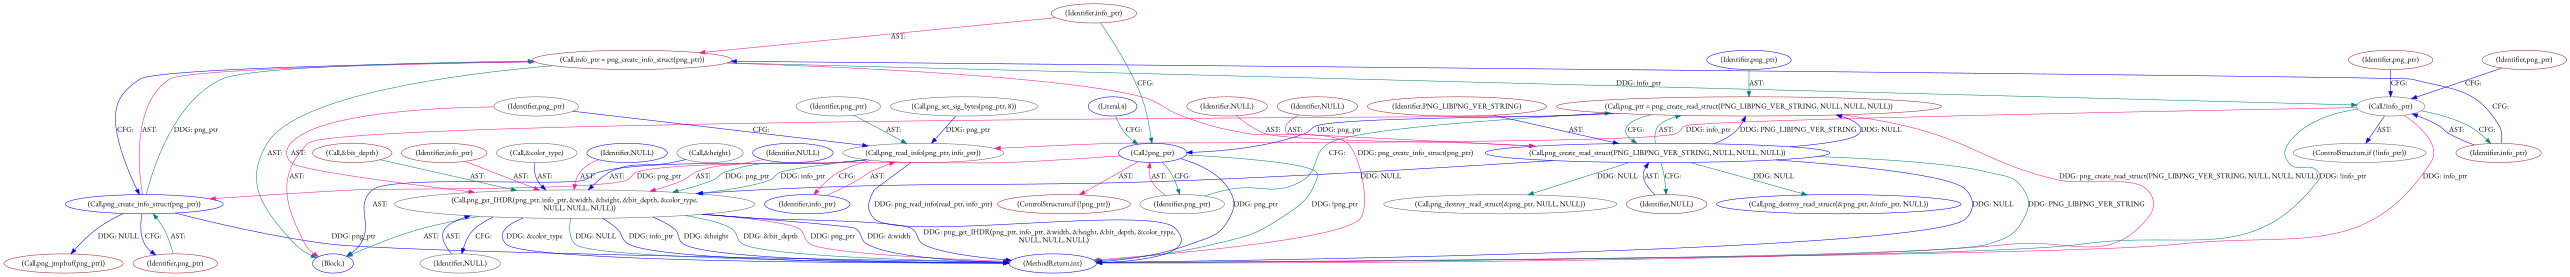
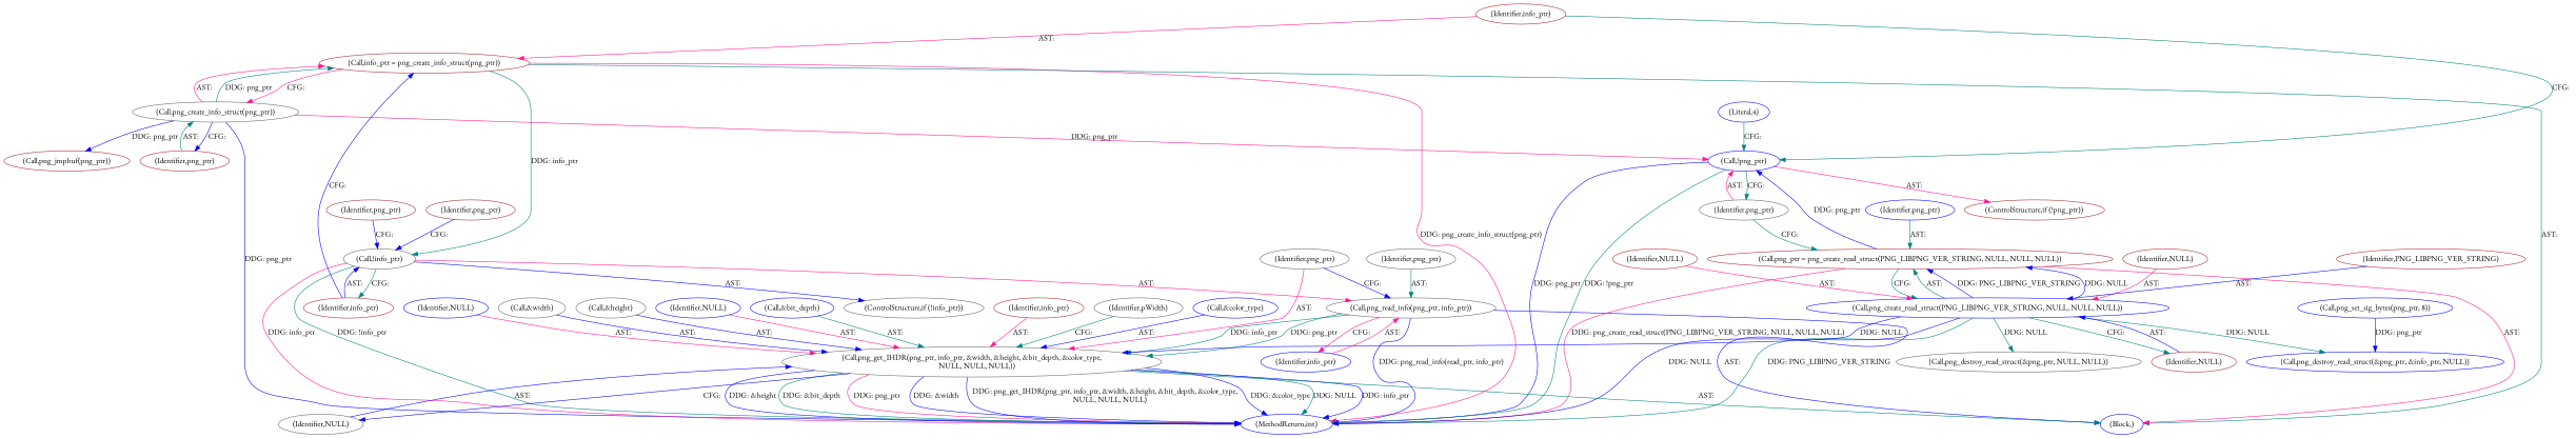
  digraph {
    fontname="EB Garamond"
    node [color=brown fontname="EB Garamond"]
    edge [color=blue fontname="EB Garamond"]
    n1 [label="(Call,info_ptr = png_create_info_struct(png_ptr))"]
-   n2 [color=blue label="(Call,png_create_info_struct(png_ptr))"]
+   n2 [color=gray40 label="(Call,png_create_info_struct(png_ptr))"]
    n3 [color=gray40 label="(Call,!info_ptr)"]
    n4 [color=blue label="(MethodReturn,int)"]
    n5 [color=blue label="(Block,)"]
    n6 [label="(Call,png_jmpbuf(png_ptr))"]
    n7 [label="(Identifier,png_ptr)"]
    n8 [color=gray40 label="(Call,png_read_info(png_ptr, info_ptr))"]
    n9 [label="(Identifier,info_ptr)"]
    n10 [color=gray40 label="(ControlStructure,if (!info_ptr))"]
    n11 [color=blue label="(Call,!png_ptr)"]
    n12 [label="(ControlStructure,if (!png_ptr))"]
    n13 [color=gray40 label="(Identifier,png_ptr)"]
    n14 [label="(Call,png_ptr = png_create_read_struct(PNG_LIBPNG_VER_STRING, NULL, NULL, NULL))"]
    n15 [color=blue label="(Call,png_create_read_struct(PNG_LIBPNG_VER_STRING, NULL, NULL, NULL))"]
    n16 [color=gray40 label="(Call,png_get_IHDR(png_ptr, info_ptr, &width, &height, &bit_depth, &color_type,\n      NULL, NULL, NULL))"]
    n17 [color=gray40 label="(Call,png_destroy_read_struct(&png_ptr, NULL, NULL))"]
    n18 [label="(Identifier,NULL)"]
    n19 [color=blue label="(Call,png_destroy_read_struct(&png_ptr, &info_ptr, NULL))"]
    n20 [color=gray40 label="(Identifier,NULL)"]
    n21 [color=blue label="(Identifier,info_ptr)"]
    n22 [color=blue label="(Identifier,NULL)"]
    n23 [label="(Identifier,png_ptr)"]
    n24 [color=gray40 label="(Identifier,png_ptr)"]
-   n25 [label="(Call,&bit_depth)"]
+   n25 [color=blue label="(Call,&bit_depth)"]
    n26 [label="(Identifier,info_ptr)"]
+   n27 [color=gray40 label="(Identifier,pWidth)"]
    n28 [label="(Identifier,png_ptr)"]
    n29 [label="(Identifier,NULL)"]
    n30 [color=blue label="(Identifier,png_ptr)"]
    n31 [label="(Identifier,PNG_LIBPNG_VER_STRING)"]
-   n32 [color=gray40 label="(Call,&color_type)"]
+   n32 [color=blue label="(Call,&color_type)"]
    n33 [label="(Identifier,info_ptr)"]
    n34 [color=gray40 label="(Identifier,png_ptr)"]
    n35 [color=blue label="(Identifier,NULL)"]
-   n37 [color=gray40 label="(Call,png_set_sig_bytes(png_ptr, 8))"]
+   n36 [color=gray40 label="(Call,&width)"]
+   n37 [color=blue label="(Call,png_set_sig_bytes(png_ptr, 8))"]
    n38 [label="(Identifier,NULL)"]
    n39 [color=gray40 label="(Call,&height)"]
    n40 [color=blue label="(Literal,4)"]
-   n1 -> n2 [label="CFG: "]
+   n1 -> n2 [color=deeppink label="CFG: "]
    n1 -> n3 [color=teal label="DDG: info_ptr"]
    n1 -> n4 [color=deeppink label="DDG: png_create_info_struct(png_ptr)"]
    n1 -> n5 [color=teal label="AST: "]
    n2 -> n1 [color=deeppink label="AST: "]
    n2 -> n1 [color=teal label="DDG: png_ptr"]
    n2 -> n4 [label="DDG: png_ptr"]
-   n2 -> n6 [label="DDG: NULL"]
+   n2 -> n6 [label="DDG: png_ptr"]
    n2 -> n7 [label="CFG: "]
    n3 -> n4 [color=teal label="DDG: !info_ptr"]
    n3 -> n4 [color=deeppink label="DDG: info_ptr"]
-   n3 -> n8 [color=deeppink label="DDG: info_ptr"]
+   n3 -> n8 [color=deeppink label="AST: "]
    n3 -> n9 [color=teal label="CFG: "]
    n3 -> n10 [label="AST: "]
    n7 -> n2 [color=teal label="AST: "]
    n8 -> n4 [label="DDG: png_read_info(read_ptr, info_ptr)"]
    n8 -> n5 [label="AST: "]
    n8 -> n16 [color=teal label="DDG: png_ptr"]
    n8 -> n16 [color=teal label="DDG: info_ptr"]
    n8 -> n21 [color=deeppink label="CFG: "]
    n9 -> n1 [label="CFG: "]
    n9 -> n3 [label="AST: "]
-   n11 -> n2 [color=deeppink label="DDG: png_ptr"]
+   n2 -> n11 [color=deeppink label="DDG: png_ptr"]
    n11 -> n4 [label="DDG: png_ptr"]
    n11 -> n4 [color=teal label="DDG: !png_ptr"]
    n11 -> n12 [color=deeppink label="AST: "]
    n11 -> n13 [color=teal label="CFG: "]
    n13 -> n11 [color=deeppink label="AST: "]
    n13 -> n14 [color=teal label="CFG: "]
    n14 -> n4 [color=deeppink label="DDG: png_create_read_struct(PNG_LIBPNG_VER_STRING, NULL, NULL, NULL)"]
    n14 -> n5 [color=deeppink label="AST: "]
    n14 -> n11 [label="DDG: png_ptr"]
    n14 -> n15 [color=teal label="CFG: "]
    n15 -> n4 [color=teal label="DDG: PNG_LIBPNG_VER_STRING"]
    n15 -> n4 [label="DDG: NULL"]
    n15 -> n14 [color=teal label="AST: "]
    n15 -> n14 [label="DDG: PNG_LIBPNG_VER_STRING"]
    n15 -> n14 [label="DDG: NULL"]
    n15 -> n16 [label="DDG: NULL"]
    n15 -> n17 [color=teal label="DDG: NULL"]
    n15 -> n18 [color=teal label="CFG: "]
    n15 -> n19 [color=teal label="DDG: NULL"]
    n16 -> n4 [color=teal label="DDG: &bit_depth"]
    n16 -> n4 [color=deeppink label="DDG: png_ptr"]
    n16 -> n4 [label="DDG: &width"]
    n16 -> n4 [label="DDG: png_get_IHDR(png_ptr, info_ptr, &width, &height, &bit_depth, &color_type,\n      NULL, NULL, NULL)"]
    n16 -> n4 [label="DDG: &color_type"]
    n16 -> n4 [color=teal label="DDG: NULL"]
    n16 -> n4 [label="DDG: info_ptr"]
    n16 -> n4 [label="DDG: &height"]
    n16 -> n5 [color=teal label="AST: "]
    n16 -> n20 [label="CFG: "]
    n18 -> n15 [label="AST: "]
    n20 -> n16 [label="AST: "]
    n21 -> n8 [color=deeppink label="AST: "]
    n22 -> n16 [color=deeppink label="AST: "]
    n23 -> n3 [label="CFG: "]
    n24 -> n8 [label="CFG: "]
    n24 -> n16 [color=deeppink label="AST: "]
    n25 -> n16 [color=teal label="AST: "]
    n26 -> n16 [color=deeppink label="AST: "]
+   n27 -> n16 [color=teal label="CFG: "]
    n28 -> n3 [label="CFG: "]
    n29 -> n15 [color=deeppink label="AST: "]
    n30 -> n14 [color=teal label="AST: "]
    n31 -> n15 [label="AST: "]
    n32 -> n16 [label="AST: "]
    n33 -> n1 [color=deeppink label="AST: "]
    n33 -> n11 [color=teal label="CFG: "]
    n34 -> n8 [color=teal label="AST: "]
    n35 -> n16 [color=deeppink label="AST: "]
-   n37 -> n8 [label="DDG: png_ptr"]
+   n36 -> n16 [label="AST: "]
+   n37 -> n19 [label="DDG: png_ptr"]
    n38 -> n15 [color=deeppink label="AST: "]
    n39 -> n16 [label="AST: "]
    n40 -> n11 [color=teal label="CFG: "]
  }
